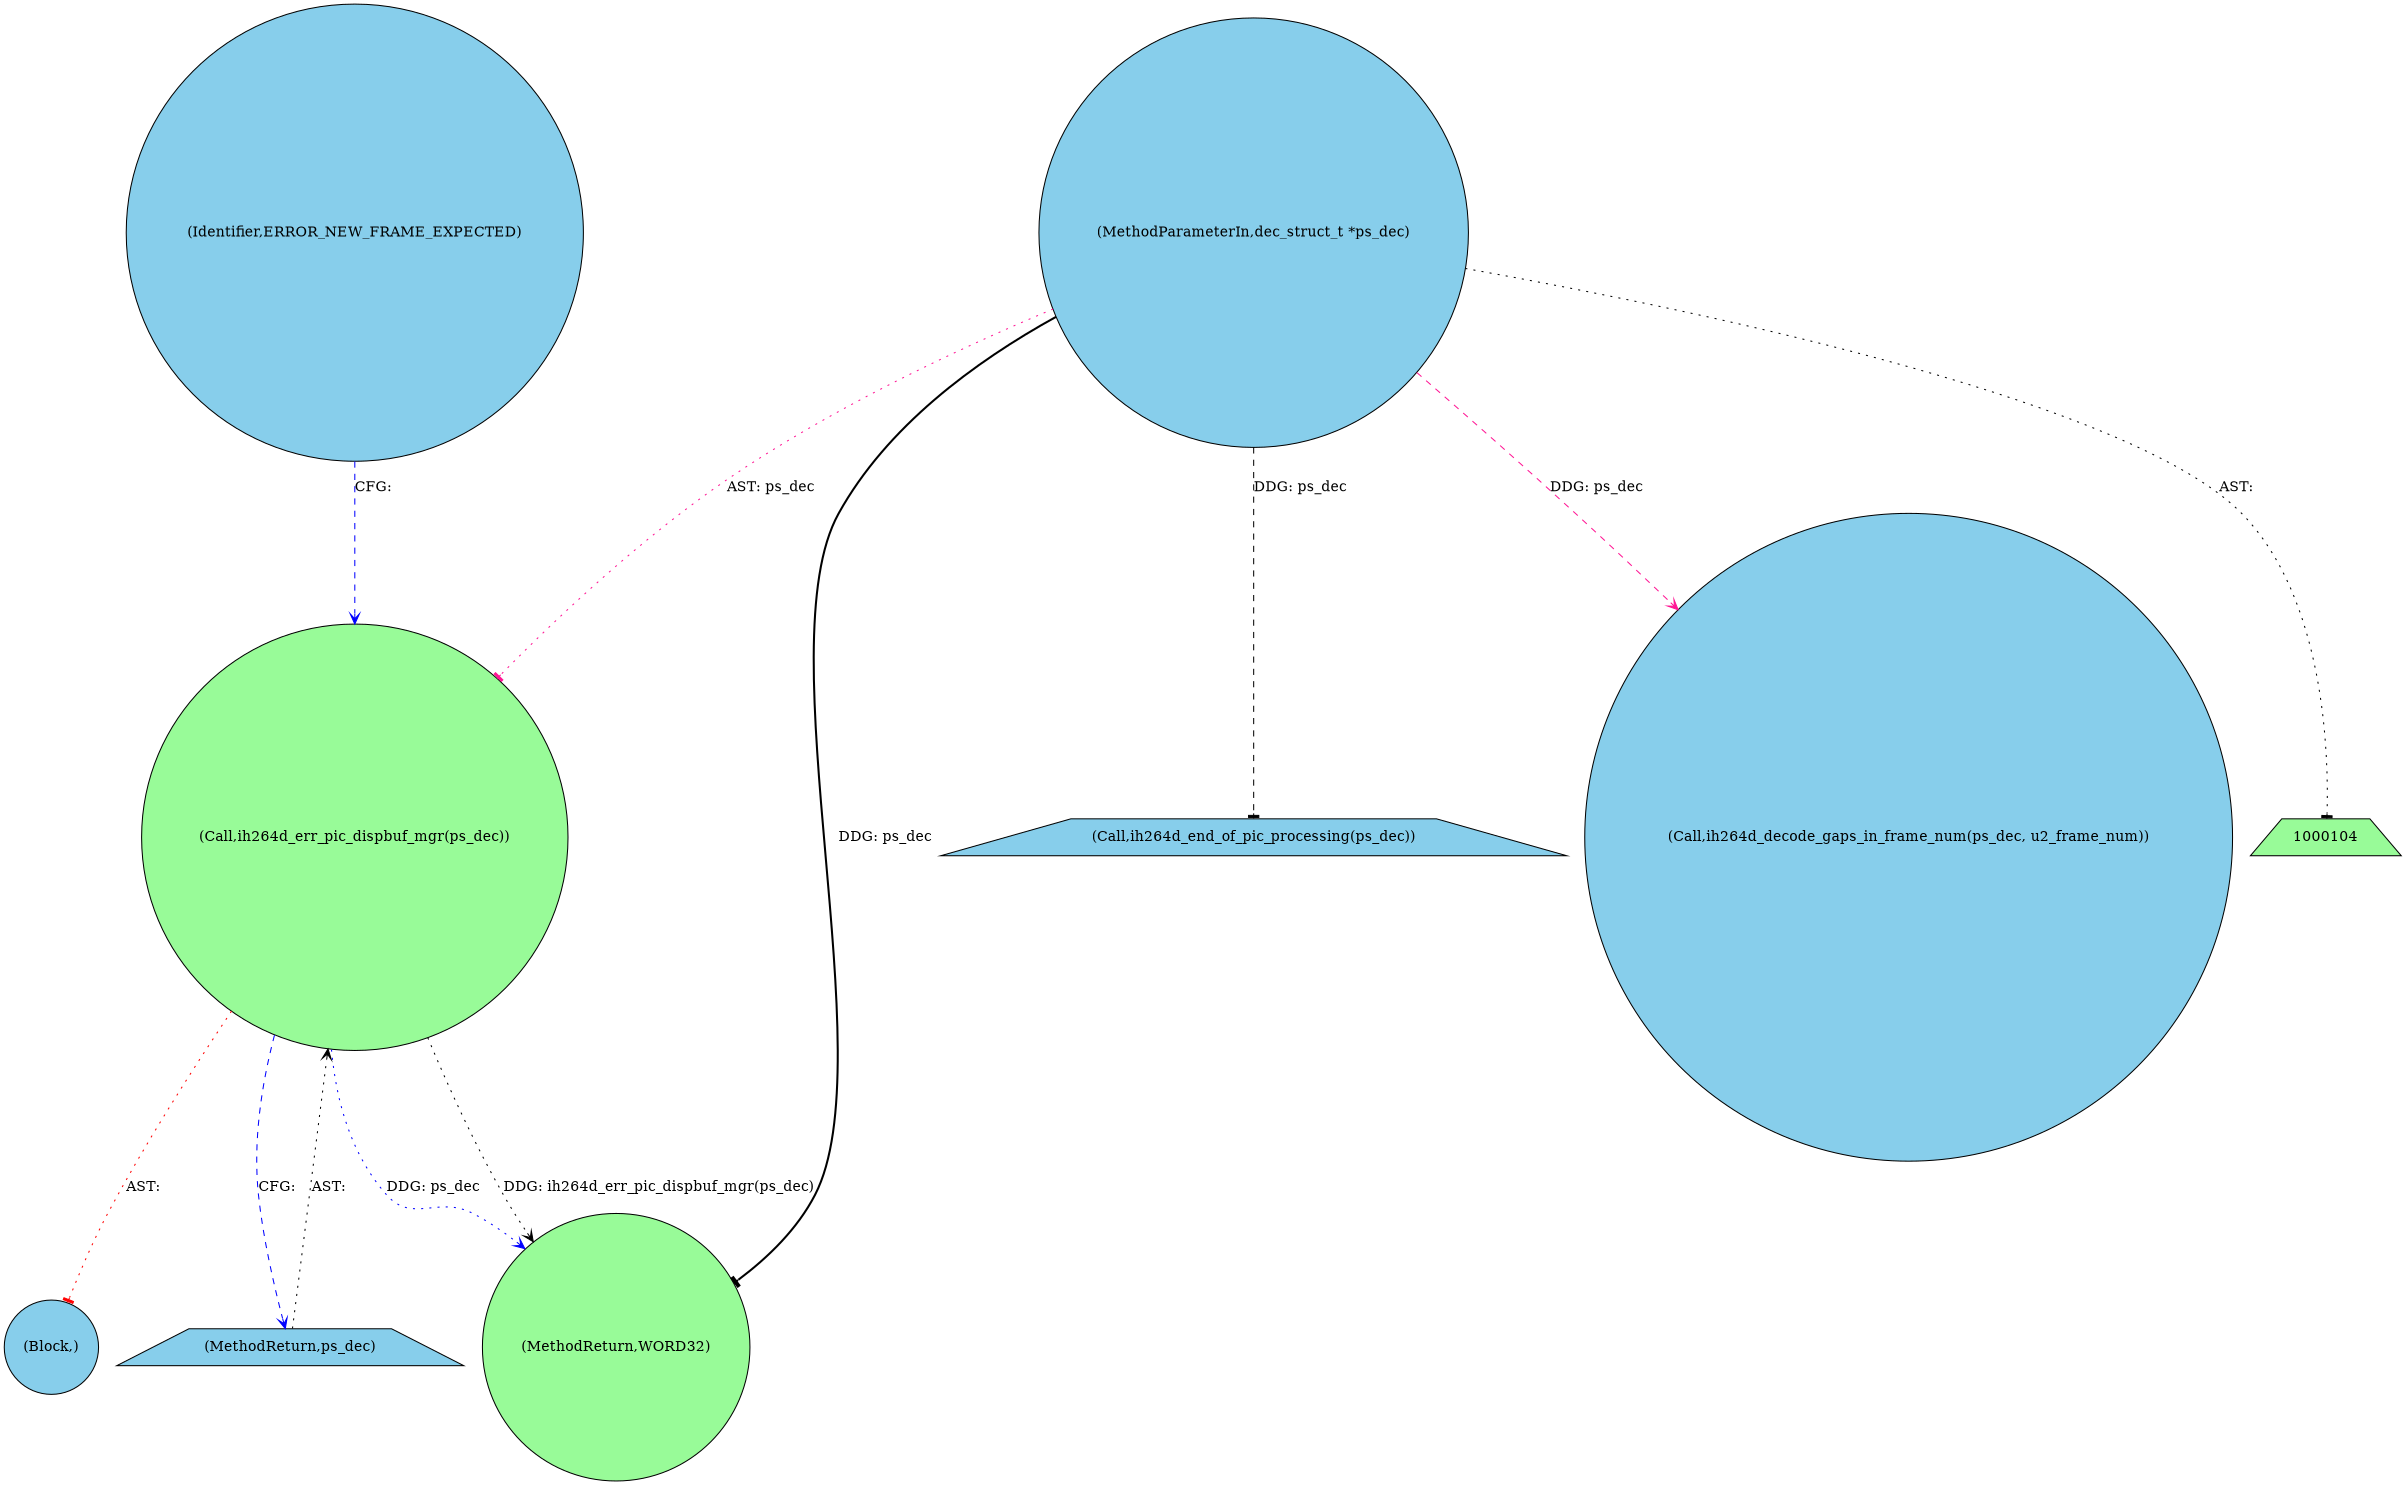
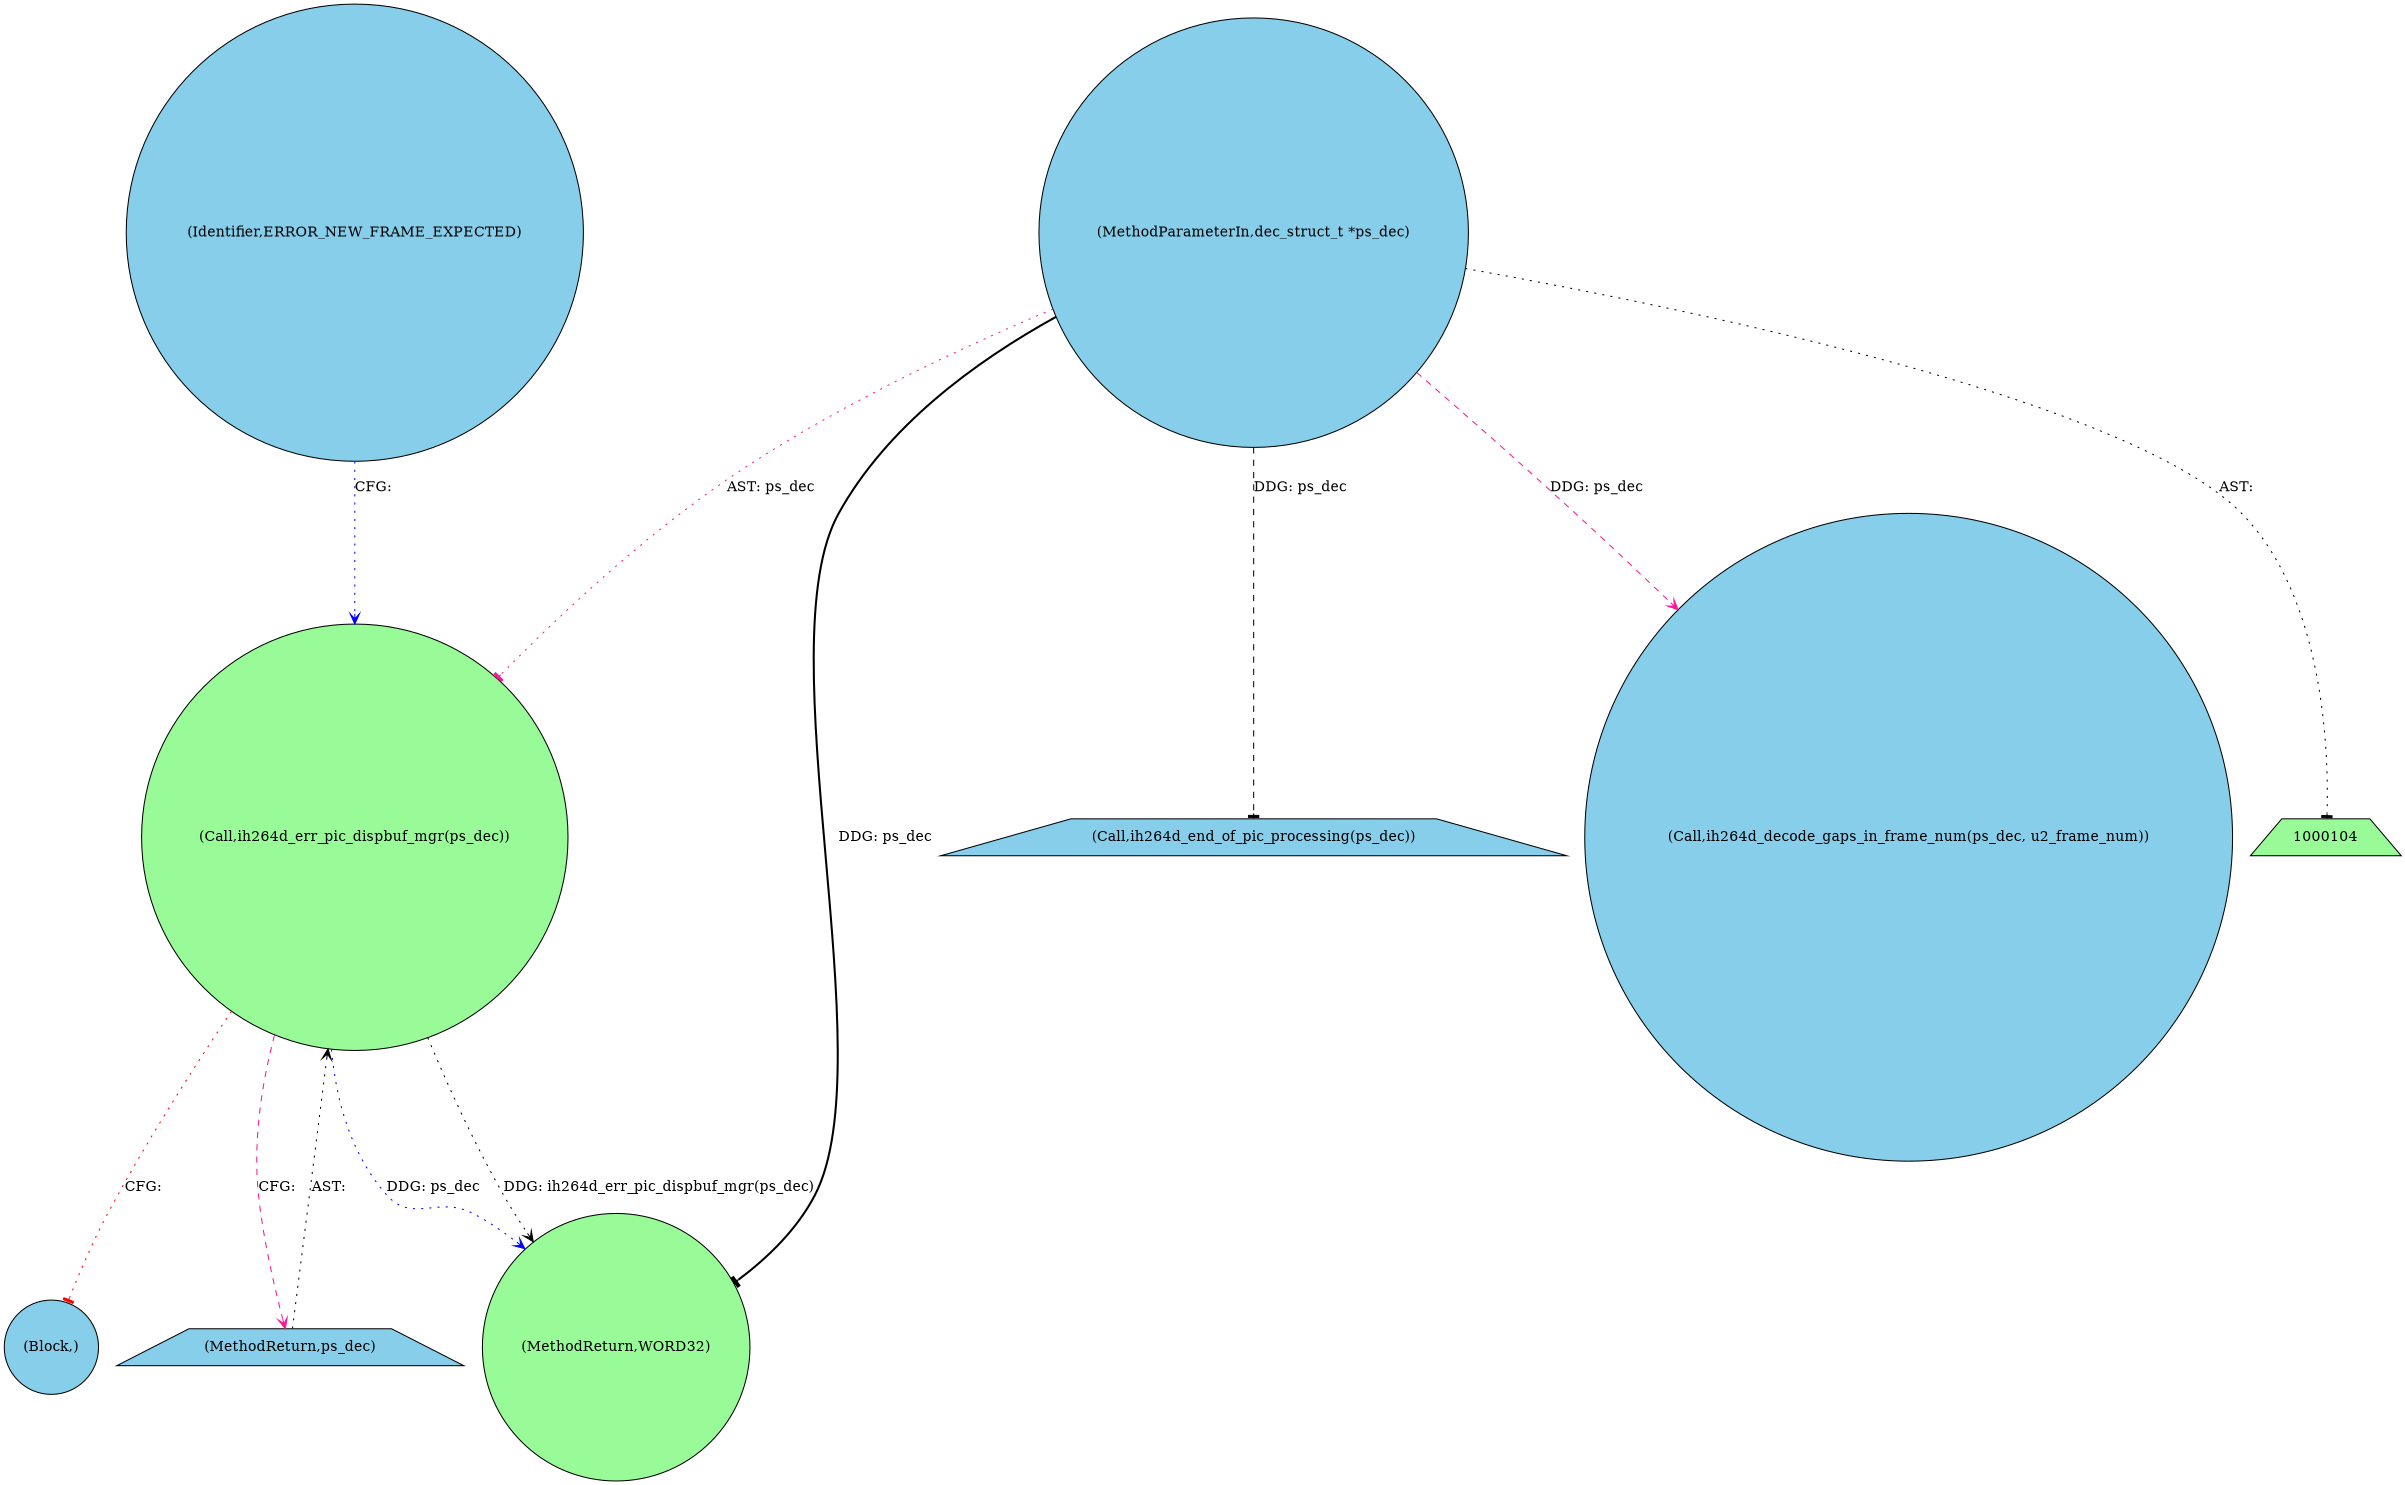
  digraph {
    node [fillcolor=skyblue shape=circle style=filled]
    edge [arrowhead=vee color=black style=dotted]
    n1 [fillcolor=palegreen label="(Call,ih264d_err_pic_dispbuf_mgr(ps_dec))"]
    n2 [label="(Block,)"]
    n3 [label="(MethodReturn,ps_dec)" shape=trapezium]
    n4 [fillcolor=palegreen label="(MethodReturn,WORD32)"]
    n5 [label="(MethodParameterIn,dec_struct_t *ps_dec)"]
    n6 [label="(Call,ih264d_end_of_pic_processing(ps_dec))" shape=trapezium]
    n7 [label="(Call,ih264d_decode_gaps_in_frame_num(ps_dec, u2_frame_num))"]
    1000104 [fillcolor=palegreen shape=trapezium]
    n9 [label="(Identifier,ERROR_NEW_FRAME_EXPECTED)"]
-   n1 -> n2 [arrowhead=tee color=red label="AST: "]
-   n1 -> n3 [color=blue label="CFG: " style=dashed]
+   n1 -> n2 [arrowhead=tee color=red label="CFG: "]
+   n1 -> n3 [color=deeppink label="CFG: " style=dashed]
    n1 -> n4 [color=blue label="DDG: ps_dec"]
    n1 -> n4 [label="DDG: ih264d_err_pic_dispbuf_mgr(ps_dec)"]
    n3 -> n1 [label="AST: "]
    n5 -> n1 [arrowhead=tee color=deeppink label="AST: ps_dec"]
    n5 -> n4 [arrowhead=tee label="DDG: ps_dec" style=bold]
    n5 -> n6 [arrowhead=tee label="DDG: ps_dec" style=dashed]
    n5 -> n7 [color=deeppink label="DDG: ps_dec" style=dashed]
    n5 -> 1000104 [arrowhead=tee label="AST: "]
-   n9 -> n1 [color=blue label="CFG: " style=dashed]
+   n9 -> n1 [color=blue label="CFG: "]
  }
